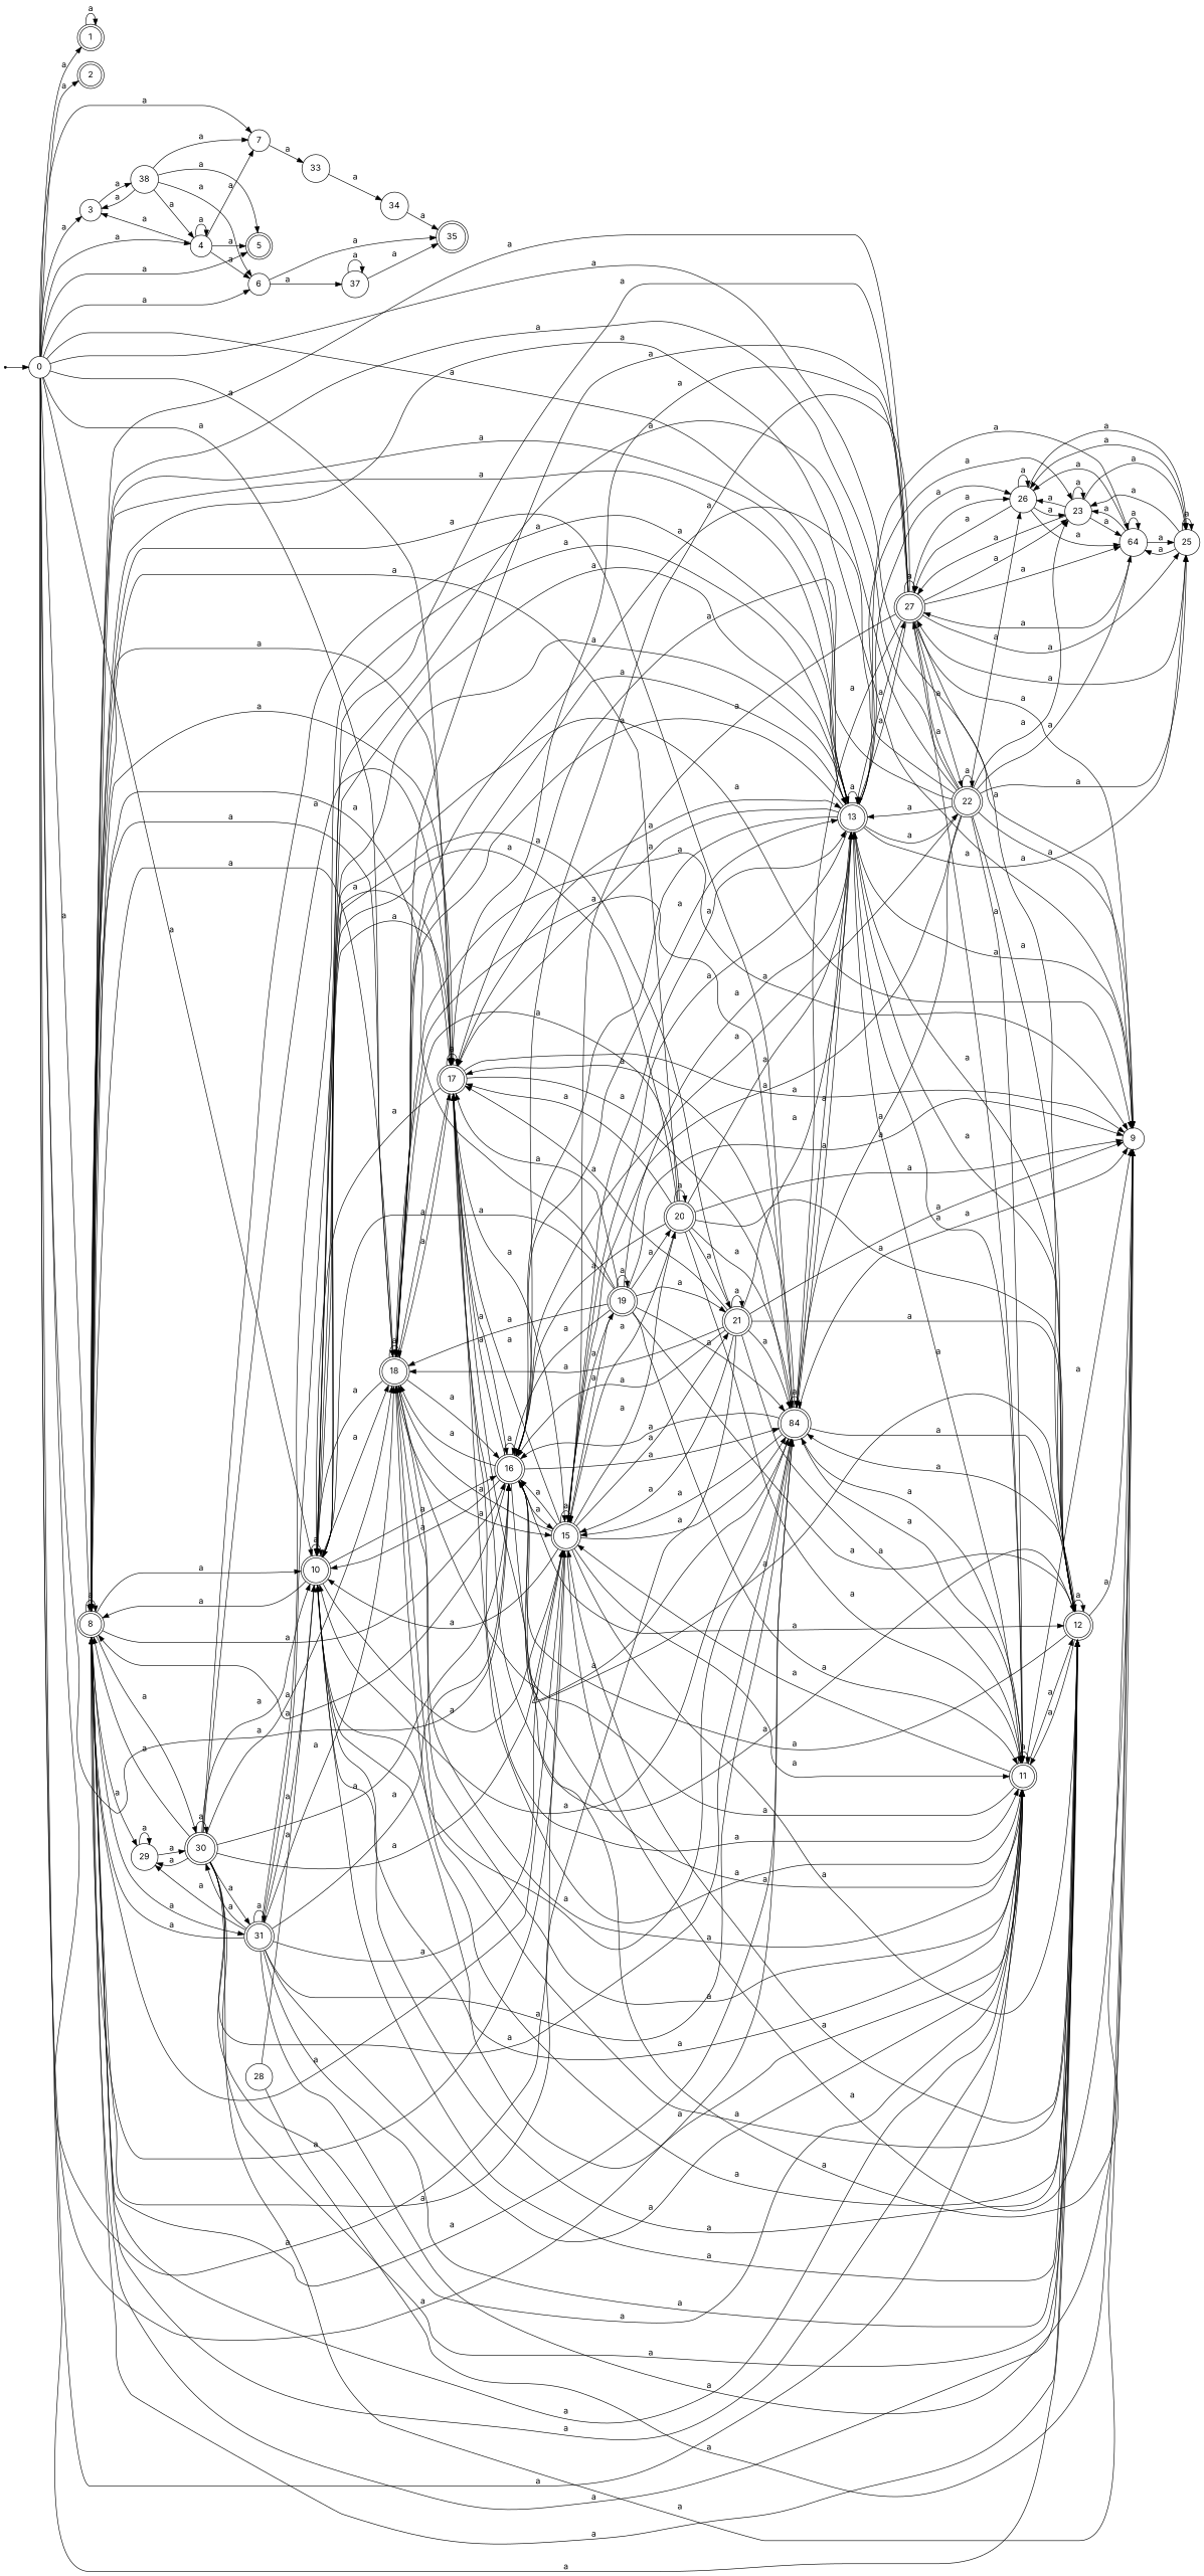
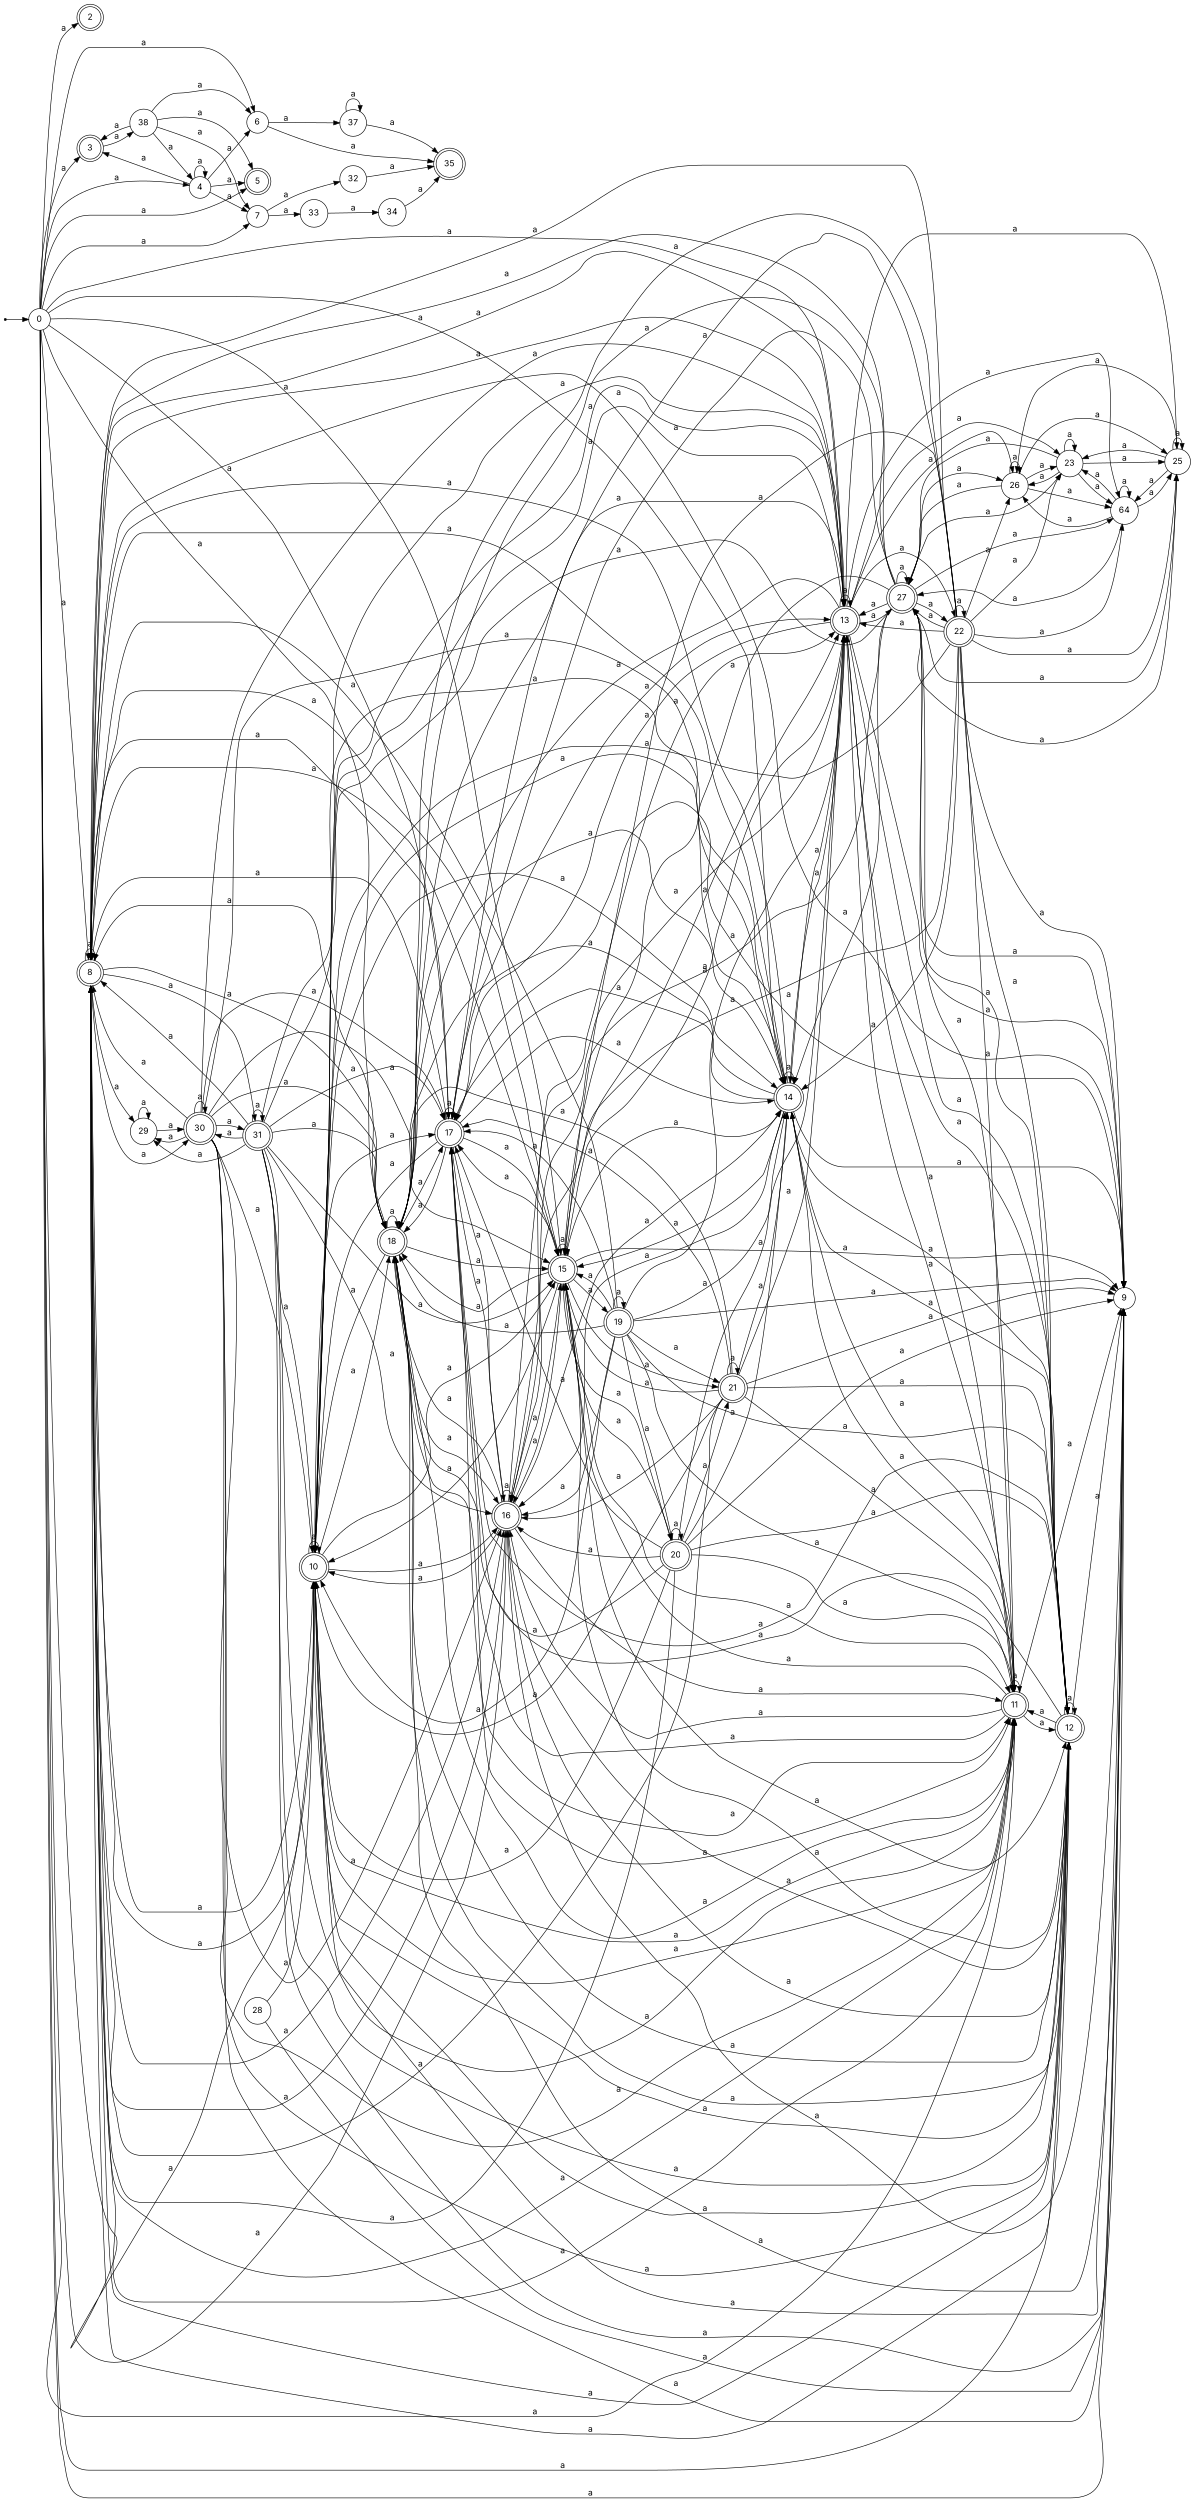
  digraph {
    fontname=Inter
    rankdir=LR
    node [fontname=Inter shape=doublecircle]
    edge [fontname=Inter]
    dummy0 [shape=point]
    0 [shape=circle]
-   1
    2
-   3 [shape=circle]
+   3
    4 [shape=circle]
    5
    6 [shape=circle]
    7 [shape=circle]
    8
    9 [shape=circle]
    10
    11
    12
    13
-   14 [label=84]
+   14
    15
    16
    17
    18
    38 [shape=circle]
    35
    37 [shape=circle]
+   32 [shape=circle]
    33 [shape=circle]
    29 [shape=circle]
    30
    31
    22
    23 [shape=circle]
    n31 [label=64 shape=circle]
    25 [shape=circle]
    26 [shape=circle]
    27
    19
    20
    21
    34 [shape=circle]
    28 [shape=circle]
    dummy0 -> 0
-   0 -> 1 [label=a]
    0 -> 2 [label=a]
    0 -> 3 [label=a]
    0 -> 4 [label=a]
    0 -> 5 [label=a]
    0 -> 6 [label=a]
    0 -> 7 [label=a]
    0 -> 8 [label=a]
    0 -> 9 [label=a]
    0 -> 10 [label=a]
    0 -> 11 [label=a]
    0 -> 12 [label=a]
    0 -> 13 [label=a]
    0 -> 14 [label=a]
    0 -> 15 [label=a]
    0 -> 16 [label=a]
    0 -> 17 [label=a]
    0 -> 18 [label=a]
-   1 -> 1 [label=a]
    3 -> 38 [label=a]
    4 -> 3 [label=a]
    4 -> 4 [label=a]
    4 -> 5 [label=a]
    4 -> 6 [label=a]
    4 -> 7 [label=a]
    6 -> 35 [label=a]
    6 -> 37 [label=a]
+   7 -> 32 [label=a]
    7 -> 33 [label=a]
    8 -> 8 [label=a]
    8 -> 9 [label=a]
    8 -> 10 [label=a]
    8 -> 11 [label=a]
    8 -> 12 [label=a]
    8 -> 13 [label=a]
    8 -> 14 [label=a]
    8 -> 15 [label=a]
    8 -> 16 [label=a]
    8 -> 17 [label=a]
    8 -> 18 [label=a]
    8 -> 29 [label=a]
    8 -> 30 [label=a]
    8 -> 31 [label=a]
    10 -> 8 [label=a]
    10 -> 9 [label=a]
    10 -> 10 [label=a]
    10 -> 11 [label=a]
    10 -> 12 [label=a]
    10 -> 13 [label=a]
    10 -> 14 [label=a]
    10 -> 15 [label=a]
    10 -> 16 [label=a]
    10 -> 17 [label=a]
    10 -> 18 [label=a]
    11 -> 8 [label=a]
    11 -> 9 [label=a]
    11 -> 10 [label=a]
    11 -> 11 [label=a]
    11 -> 12 [label=a]
    11 -> 13 [label=a]
    11 -> 14 [label=a]
    11 -> 15 [label=a]
    11 -> 16 [label=a]
    11 -> 17 [label=a]
    11 -> 18 [label=a]
    12 -> 8 [label=a]
    12 -> 9 [label=a]
    12 -> 10 [label=a]
    12 -> 11 [label=a]
    12 -> 12 [label=a]
    12 -> 13 [label=a]
    12 -> 14 [label=a]
    12 -> 15 [label=a]
    12 -> 16 [label=a]
    12 -> 17 [label=a]
    12 -> 18 [label=a]
    13 -> 8 [label=a]
    13 -> 9 [label=a]
    13 -> 10 [label=a]
    13 -> 11 [label=a]
    13 -> 12 [label=a]
    13 -> 13 [label=a]
    13 -> 14 [label=a]
    13 -> 15 [label=a]
    13 -> 16 [label=a]
    13 -> 17 [label=a]
    13 -> 18 [label=a]
    13 -> 22 [label=a]
    13 -> 23 [label=a]
    13 -> n31 [label=a]
    13 -> 25 [label=a]
    13 -> 26 [label=a]
    13 -> 27 [label=a]
    14 -> 8 [label=a]
    14 -> 9 [label=a]
    14 -> 10 [label=a]
    14 -> 11 [label=a]
    14 -> 12 [label=a]
    14 -> 13 [label=a]
    14 -> 14 [label=a]
    14 -> 15 [label=a]
    14 -> 16 [label=a]
    14 -> 17 [label=a]
    14 -> 18 [label=a]
    15 -> 8 [label=a]
    15 -> 9 [label=a]
    15 -> 10 [label=a]
    15 -> 11 [label=a]
    15 -> 12 [label=a]
    15 -> 13 [label=a]
    15 -> 14 [label=a]
    15 -> 15 [label=a]
    15 -> 16 [label=a]
    15 -> 17 [label=a]
    15 -> 18 [label=a]
    15 -> 19 [label=a]
    15 -> 20 [label=a]
    15 -> 21 [label=a]
    16 -> 8 [label=a]
    16 -> 9 [label=a]
    16 -> 10 [label=a]
    16 -> 11 [label=a]
    16 -> 12 [label=a]
    16 -> 13 [label=a]
    16 -> 14 [label=a]
    16 -> 15 [label=a]
    16 -> 16 [label=a]
    16 -> 17 [label=a]
    16 -> 18 [label=a]
    17 -> 8 [label=a]
    17 -> 9 [label=a]
    17 -> 10 [label=a]
    17 -> 11 [label=a]
    17 -> 12 [label=a]
    17 -> 13 [label=a]
    17 -> 14 [label=a]
    17 -> 15 [label=a]
    17 -> 16 [label=a]
    17 -> 17 [label=a]
    17 -> 18 [label=a]
    18 -> 8 [label=a]
    18 -> 9 [label=a]
    18 -> 10 [label=a]
    18 -> 11 [label=a]
    18 -> 12 [label=a]
    18 -> 13 [label=a]
    18 -> 14 [label=a]
    18 -> 15 [label=a]
    18 -> 16 [label=a]
    18 -> 17 [label=a]
    18 -> 18 [label=a]
    38 -> 3 [label=a]
    38 -> 4 [label=a]
    38 -> 5 [label=a]
    38 -> 6 [label=a]
    38 -> 7 [label=a]
    37 -> 35 [label=a]
    37 -> 37 [label=a]
+   32 -> 35 [label=a]
    33 -> 34 [label=a]
    29 -> 29 [label=a]
    29 -> 30 [label=a]
    30 -> 8 [label=a]
    30 -> 9 [label=a]
    30 -> 10 [label=a]
    30 -> 11 [label=a]
    30 -> 12 [label=a]
    30 -> 13 [label=a]
    30 -> 14 [label=a]
    30 -> 15 [label=a]
    30 -> 16 [label=a]
    30 -> 17 [label=a]
    30 -> 18 [label=a]
    30 -> 29 [label=a]
    30 -> 30 [label=a]
    30 -> 31 [label=a]
    31 -> 8 [label=a]
    31 -> 9 [label=a]
    31 -> 10 [label=a]
    31 -> 11 [label=a]
    31 -> 12 [label=a]
    31 -> 13 [label=a]
    31 -> 14 [label=a]
    31 -> 15 [label=a]
    31 -> 16 [label=a]
    31 -> 17 [label=a]
    31 -> 18 [label=a]
    31 -> 29 [label=a]
    31 -> 30 [label=a]
    31 -> 31 [label=a]
    22 -> 8 [label=a]
    22 -> 9 [label=a]
    22 -> 10 [label=a]
    22 -> 11 [label=a]
    22 -> 12 [label=a]
    22 -> 13 [label=a]
    22 -> 14 [label=a]
    22 -> 15 [label=a]
    22 -> 16 [label=a]
    22 -> 17 [label=a]
    22 -> 18 [label=a]
    22 -> 22 [label=a]
    22 -> 23 [label=a]
    22 -> n31 [label=a]
    22 -> 25 [label=a]
    22 -> 26 [label=a]
    22 -> 27 [label=a]
    23 -> 23 [label=a]
    23 -> n31 [label=a]
    23 -> 25 [label=a]
    23 -> 26 [label=a]
    23 -> 27 [label=a]
    n31 -> 23 [label=a]
    n31 -> n31 [label=a]
    n31 -> 25 [label=a]
    n31 -> 26 [label=a]
    n31 -> 27 [label=a]
    25 -> 23 [label=a]
    25 -> n31 [label=a]
    25 -> 25 [label=a]
    25 -> 26 [label=a]
    25 -> 27 [label=a]
    26 -> 23 [label=a]
    26 -> n31 [label=a]
    26 -> 25 [label=a]
    26 -> 26 [label=a]
    26 -> 27 [label=a]
    27 -> 8 [label=a]
    27 -> 9 [label=a]
    27 -> 10 [label=a]
    27 -> 11 [label=a]
    27 -> 12 [label=a]
    27 -> 13 [label=a]
    27 -> 14 [label=a]
    27 -> 15 [label=a]
    27 -> 16 [label=a]
    27 -> 17 [label=a]
    27 -> 18 [label=a]
    27 -> 22 [label=a]
    27 -> 23 [label=a]
    27 -> n31 [label=a]
    27 -> 25 [label=a]
    27 -> 26 [label=a]
    27 -> 27 [label=a]
    19 -> 8 [label=a]
    19 -> 9 [label=a]
    19 -> 10 [label=a]
    19 -> 11 [label=a]
    19 -> 12 [label=a]
    19 -> 13 [label=a]
    19 -> 14 [label=a]
    19 -> 15 [label=a]
    19 -> 16 [label=a]
    19 -> 17 [label=a]
    19 -> 18 [label=a]
    19 -> 19 [label=a]
    19 -> 20 [label=a]
    19 -> 21 [label=a]
    20 -> 8 [label=a]
    20 -> 9 [label=a]
    20 -> 10 [label=a]
    20 -> 11 [label=a]
    20 -> 12 [label=a]
    20 -> 13 [label=a]
    20 -> 14 [label=a]
    20 -> 15 [label=a]
    20 -> 16 [label=a]
    20 -> 17 [label=a]
    20 -> 18 [label=a]
    20 -> 20 [label=a]
    20 -> 21 [label=a]
    21 -> 8 [label=a]
    21 -> 9 [label=a]
    21 -> 10 [label=a]
    21 -> 11 [label=a]
    21 -> 12 [label=a]
    21 -> 13 [label=a]
    21 -> 14 [label=a]
    21 -> 15 [label=a]
    21 -> 16 [label=a]
    21 -> 17 [label=a]
    21 -> 18 [label=a]
    21 -> 21 [label=a]
    34 -> 35 [label=a]
    28 -> 9 [label=a]
    28 -> 10 [label=a]
  }
